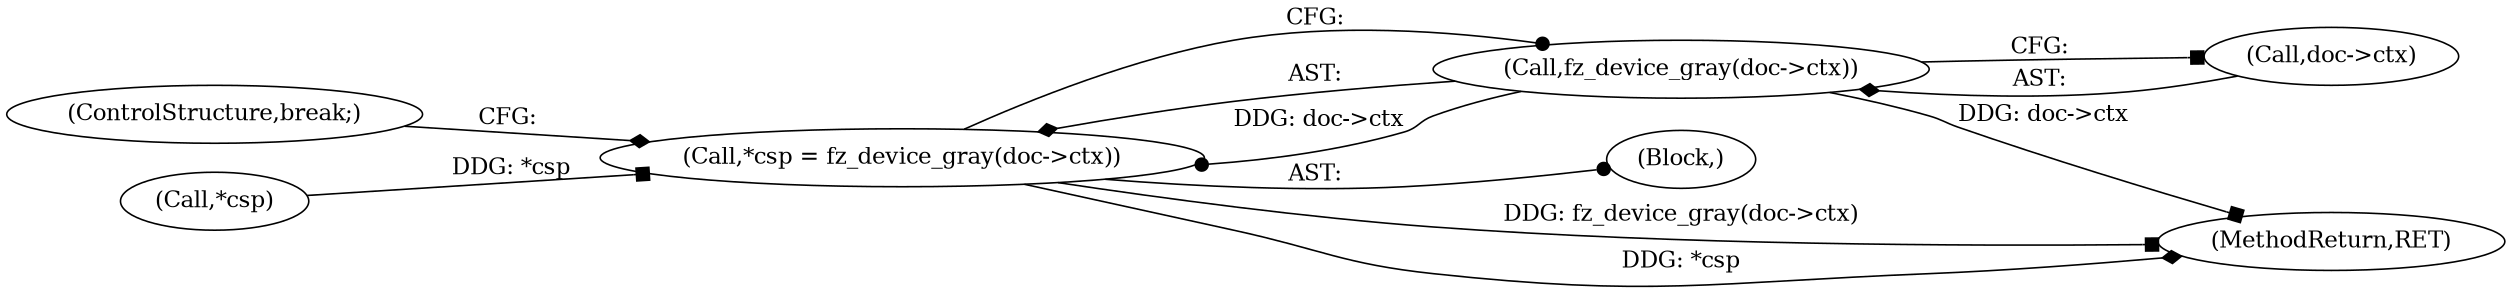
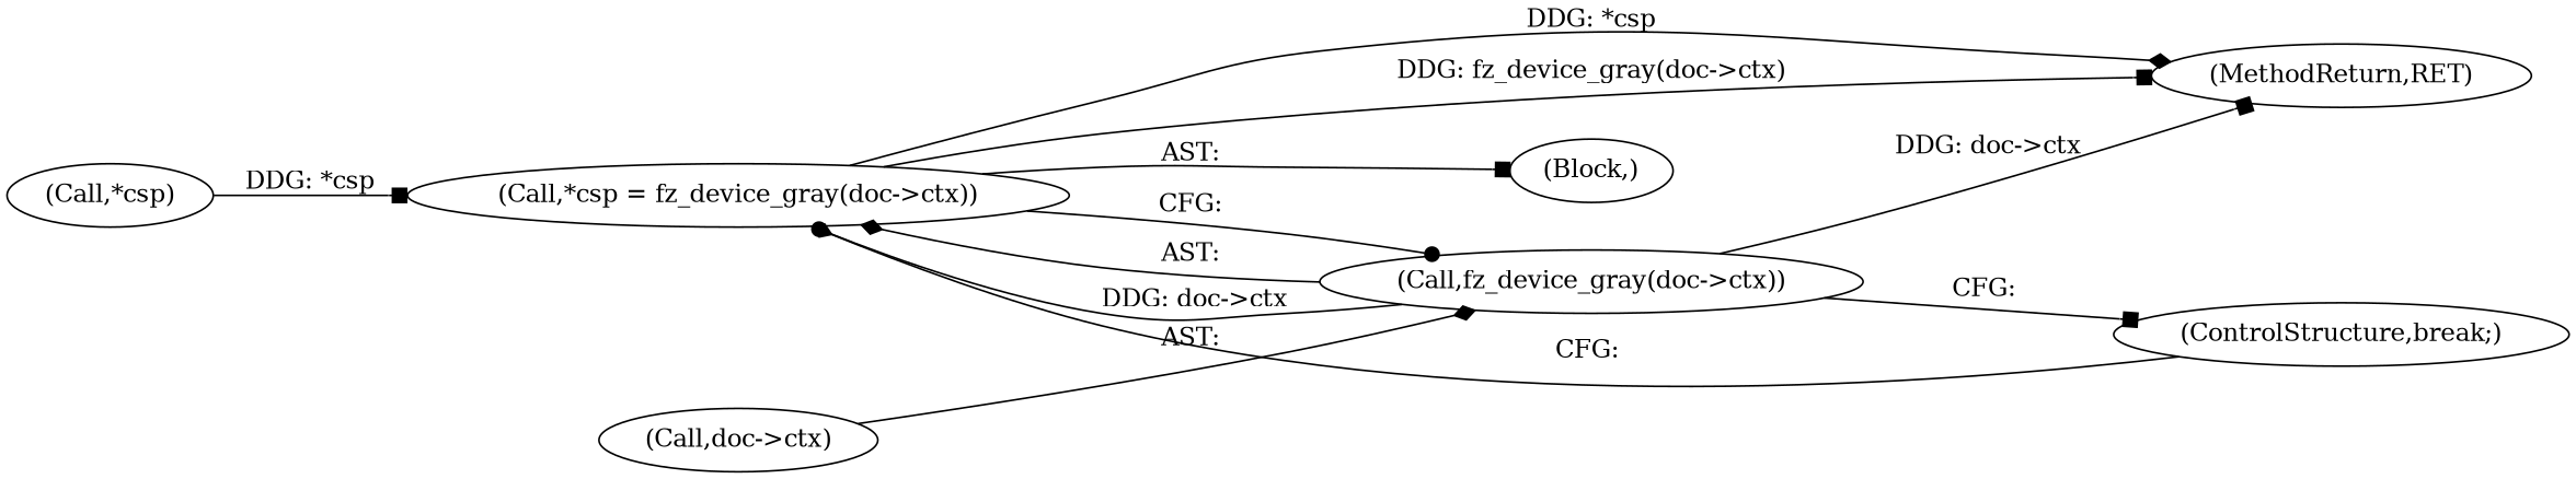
  digraph {
    rankdir=LR
    edge [arrowhead=box]
    n1 [label="(Call,*csp = fz_device_gray(doc->ctx))"]
    n2 [label="(Call,fz_device_gray(doc->ctx))"]
    n3 [label="(Block,)"]
    n4 [label="(MethodReturn,RET)"]
    n5 [label="(Call,doc->ctx)"]
    n6 [label="(ControlStructure,break;)"]
    n7 [label="(Call,*csp)"]
    n1 -> n2 [arrowhead=dot label="CFG: "]
-   n1 -> n3 [arrowhead=dot label="AST: "]
+   n1 -> n3 [label="AST: "]
    n1 -> n4 [label="DDG: fz_device_gray(doc->ctx)"]
    n1 -> n4 [arrowhead=diamond label="DDG: *csp"]
    n2 -> n1 [arrowhead=diamond label="AST: "]
    n2 -> n1 [arrowhead=dot label="DDG: doc->ctx"]
    n2 -> n4 [label="DDG: doc->ctx"]
-   n2 -> n5 [label="CFG: "]
+   n2 -> n6 [label="CFG: "]
    n5 -> n2 [arrowhead=diamond label="AST: "]
    n6 -> n1 [arrowhead=diamond label="CFG: "]
    n7 -> n1 [label="DDG: *csp"]
  }
